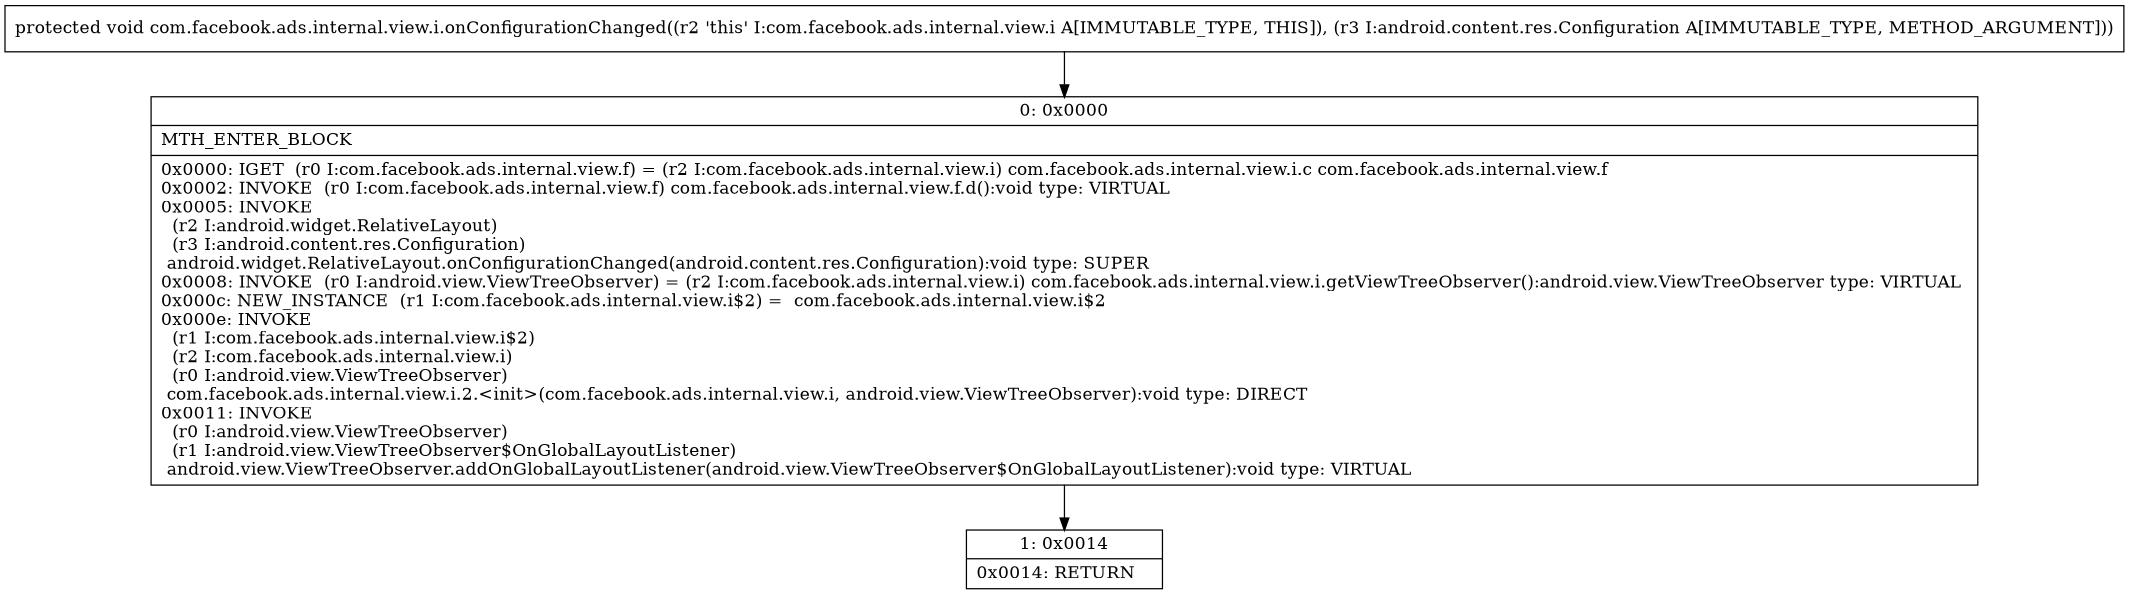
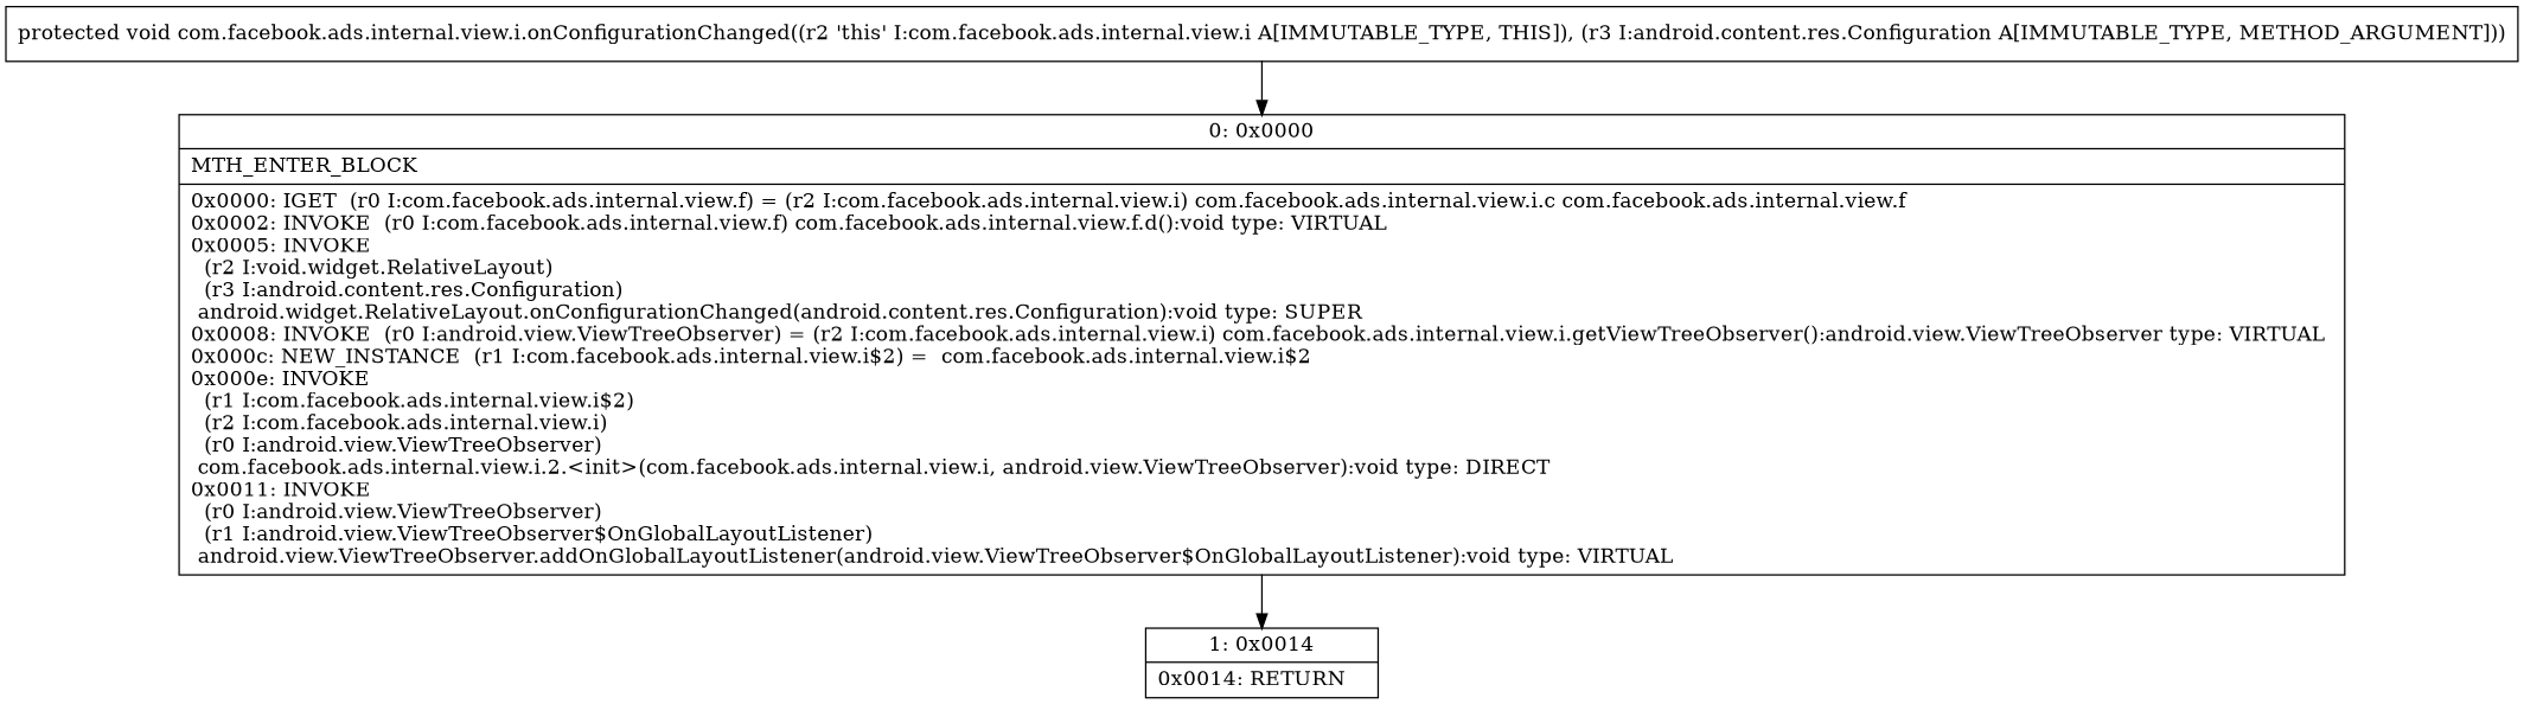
  digraph {
    node [shape=record]
-   n1 [label="{0\:\ 0x0000|MTH_ENTER_BLOCK\l|0x0000: IGET  (r0 I:com.facebook.ads.internal.view.f) = (r2 I:com.facebook.ads.internal.view.i) com.facebook.ads.internal.view.i.c com.facebook.ads.internal.view.f \l0x0002: INVOKE  (r0 I:com.facebook.ads.internal.view.f) com.facebook.ads.internal.view.f.d():void type: VIRTUAL \l0x0005: INVOKE  \l  (r2 I:android.widget.RelativeLayout)\l  (r3 I:android.content.res.Configuration)\l android.widget.RelativeLayout.onConfigurationChanged(android.content.res.Configuration):void type: SUPER \l0x0008: INVOKE  (r0 I:android.view.ViewTreeObserver) = (r2 I:com.facebook.ads.internal.view.i) com.facebook.ads.internal.view.i.getViewTreeObserver():android.view.ViewTreeObserver type: VIRTUAL \l0x000c: NEW_INSTANCE  (r1 I:com.facebook.ads.internal.view.i$2) =  com.facebook.ads.internal.view.i$2 \l0x000e: INVOKE  \l  (r1 I:com.facebook.ads.internal.view.i$2)\l  (r2 I:com.facebook.ads.internal.view.i)\l  (r0 I:android.view.ViewTreeObserver)\l com.facebook.ads.internal.view.i.2.\<init\>(com.facebook.ads.internal.view.i, android.view.ViewTreeObserver):void type: DIRECT \l0x0011: INVOKE  \l  (r0 I:android.view.ViewTreeObserver)\l  (r1 I:android.view.ViewTreeObserver$OnGlobalLayoutListener)\l android.view.ViewTreeObserver.addOnGlobalLayoutListener(android.view.ViewTreeObserver$OnGlobalLayoutListener):void type: VIRTUAL \l}"]
+   n1 [label="{0\:\ 0x0000|MTH_ENTER_BLOCK\l|0x0000: IGET  (r0 I:com.facebook.ads.internal.view.f) = (r2 I:com.facebook.ads.internal.view.i) com.facebook.ads.internal.view.i.c com.facebook.ads.internal.view.f \l0x0002: INVOKE  (r0 I:com.facebook.ads.internal.view.f) com.facebook.ads.internal.view.f.d():void type: VIRTUAL \l0x0005: INVOKE  \l  (r2 I:void.widget.RelativeLayout)\l  (r3 I:android.content.res.Configuration)\l android.widget.RelativeLayout.onConfigurationChanged(android.content.res.Configuration):void type: SUPER \l0x0008: INVOKE  (r0 I:android.view.ViewTreeObserver) = (r2 I:com.facebook.ads.internal.view.i) com.facebook.ads.internal.view.i.getViewTreeObserver():android.view.ViewTreeObserver type: VIRTUAL \l0x000c: NEW_INSTANCE  (r1 I:com.facebook.ads.internal.view.i$2) =  com.facebook.ads.internal.view.i$2 \l0x000e: INVOKE  \l  (r1 I:com.facebook.ads.internal.view.i$2)\l  (r2 I:com.facebook.ads.internal.view.i)\l  (r0 I:android.view.ViewTreeObserver)\l com.facebook.ads.internal.view.i.2.\<init\>(com.facebook.ads.internal.view.i, android.view.ViewTreeObserver):void type: DIRECT \l0x0011: INVOKE  \l  (r0 I:android.view.ViewTreeObserver)\l  (r1 I:android.view.ViewTreeObserver$OnGlobalLayoutListener)\l android.view.ViewTreeObserver.addOnGlobalLayoutListener(android.view.ViewTreeObserver$OnGlobalLayoutListener):void type: VIRTUAL \l}"]
    n2 [label="{1\:\ 0x0014|0x0014: RETURN   \l}"]
    n3 [label="{protected void com.facebook.ads.internal.view.i.onConfigurationChanged((r2 'this' I:com.facebook.ads.internal.view.i A[IMMUTABLE_TYPE, THIS]), (r3 I:android.content.res.Configuration A[IMMUTABLE_TYPE, METHOD_ARGUMENT])) }"]
    n1 -> n2
    n3 -> n1
  }
